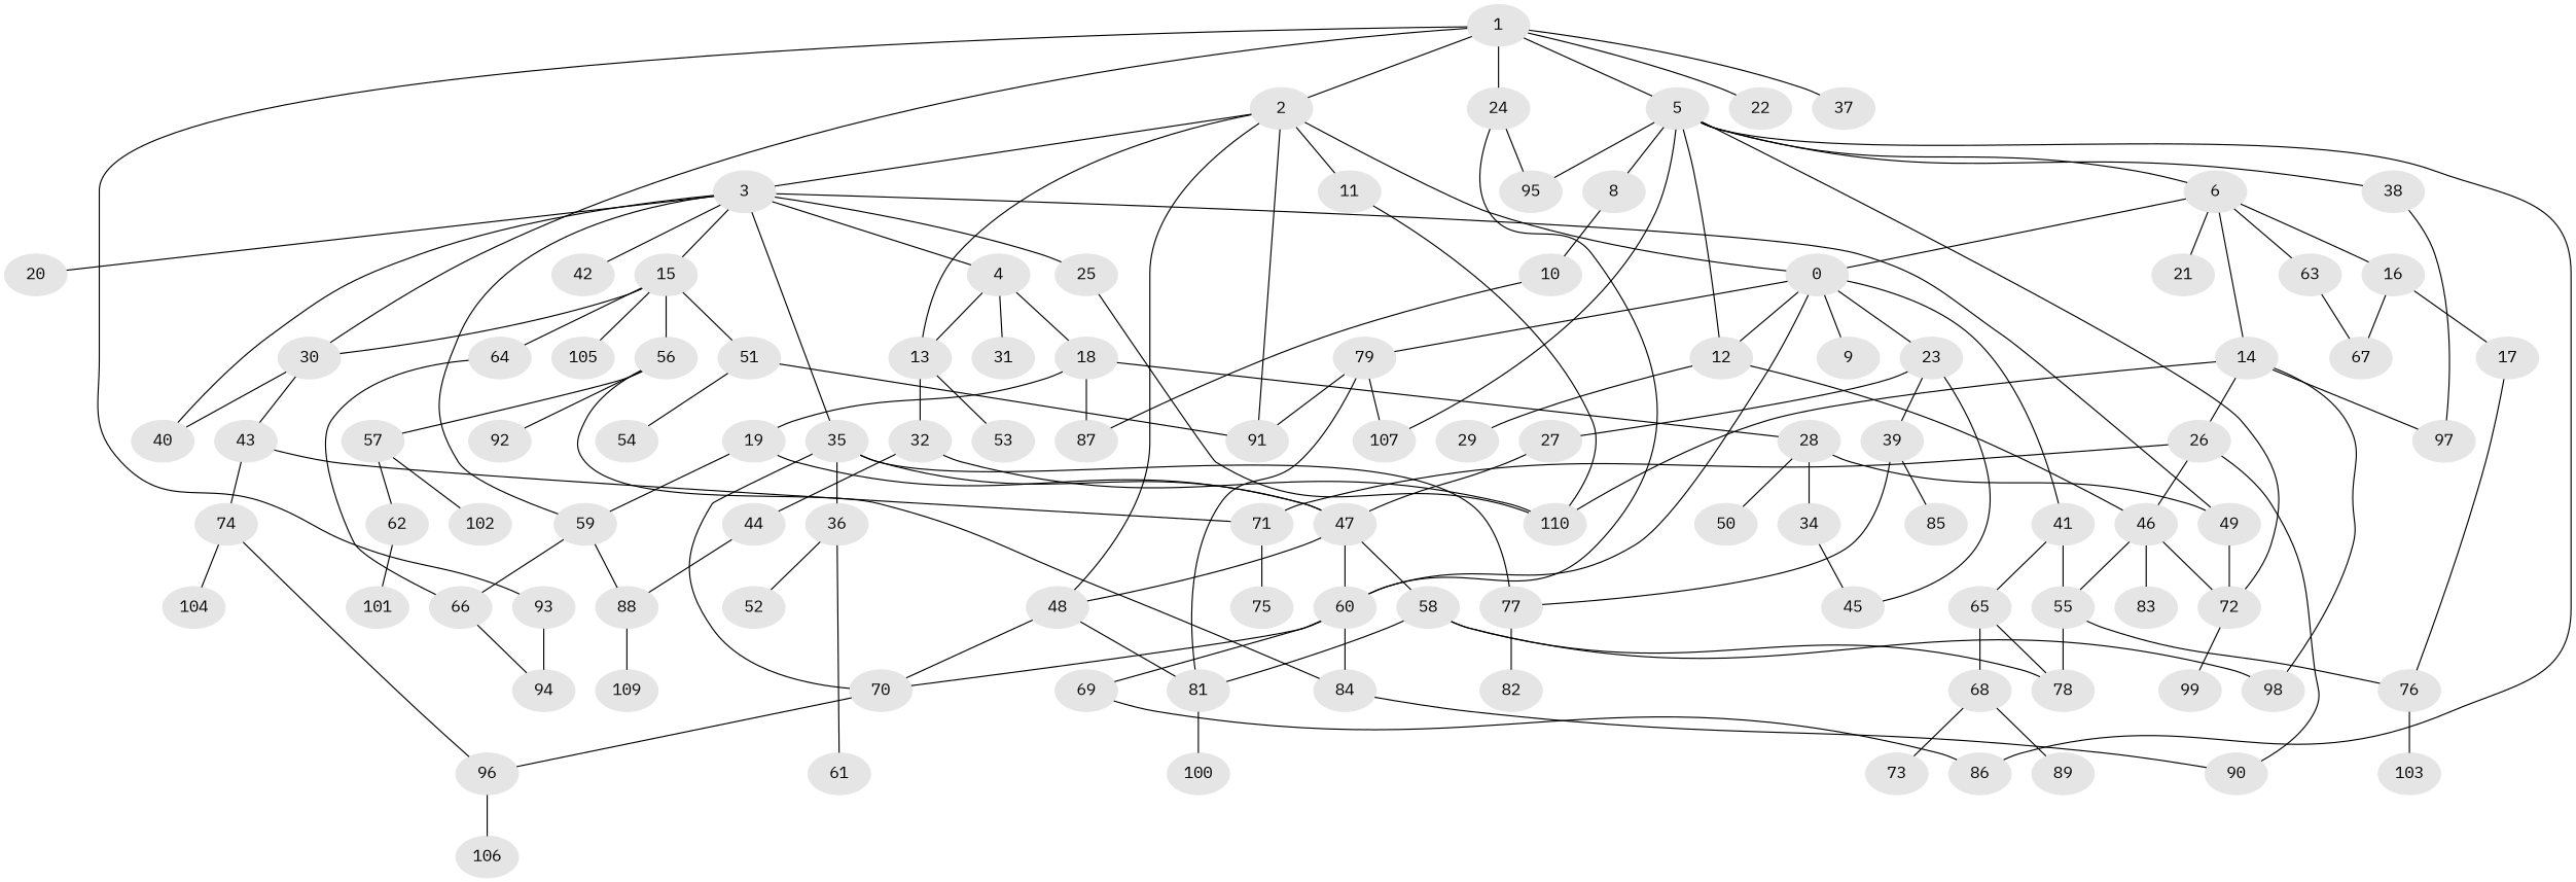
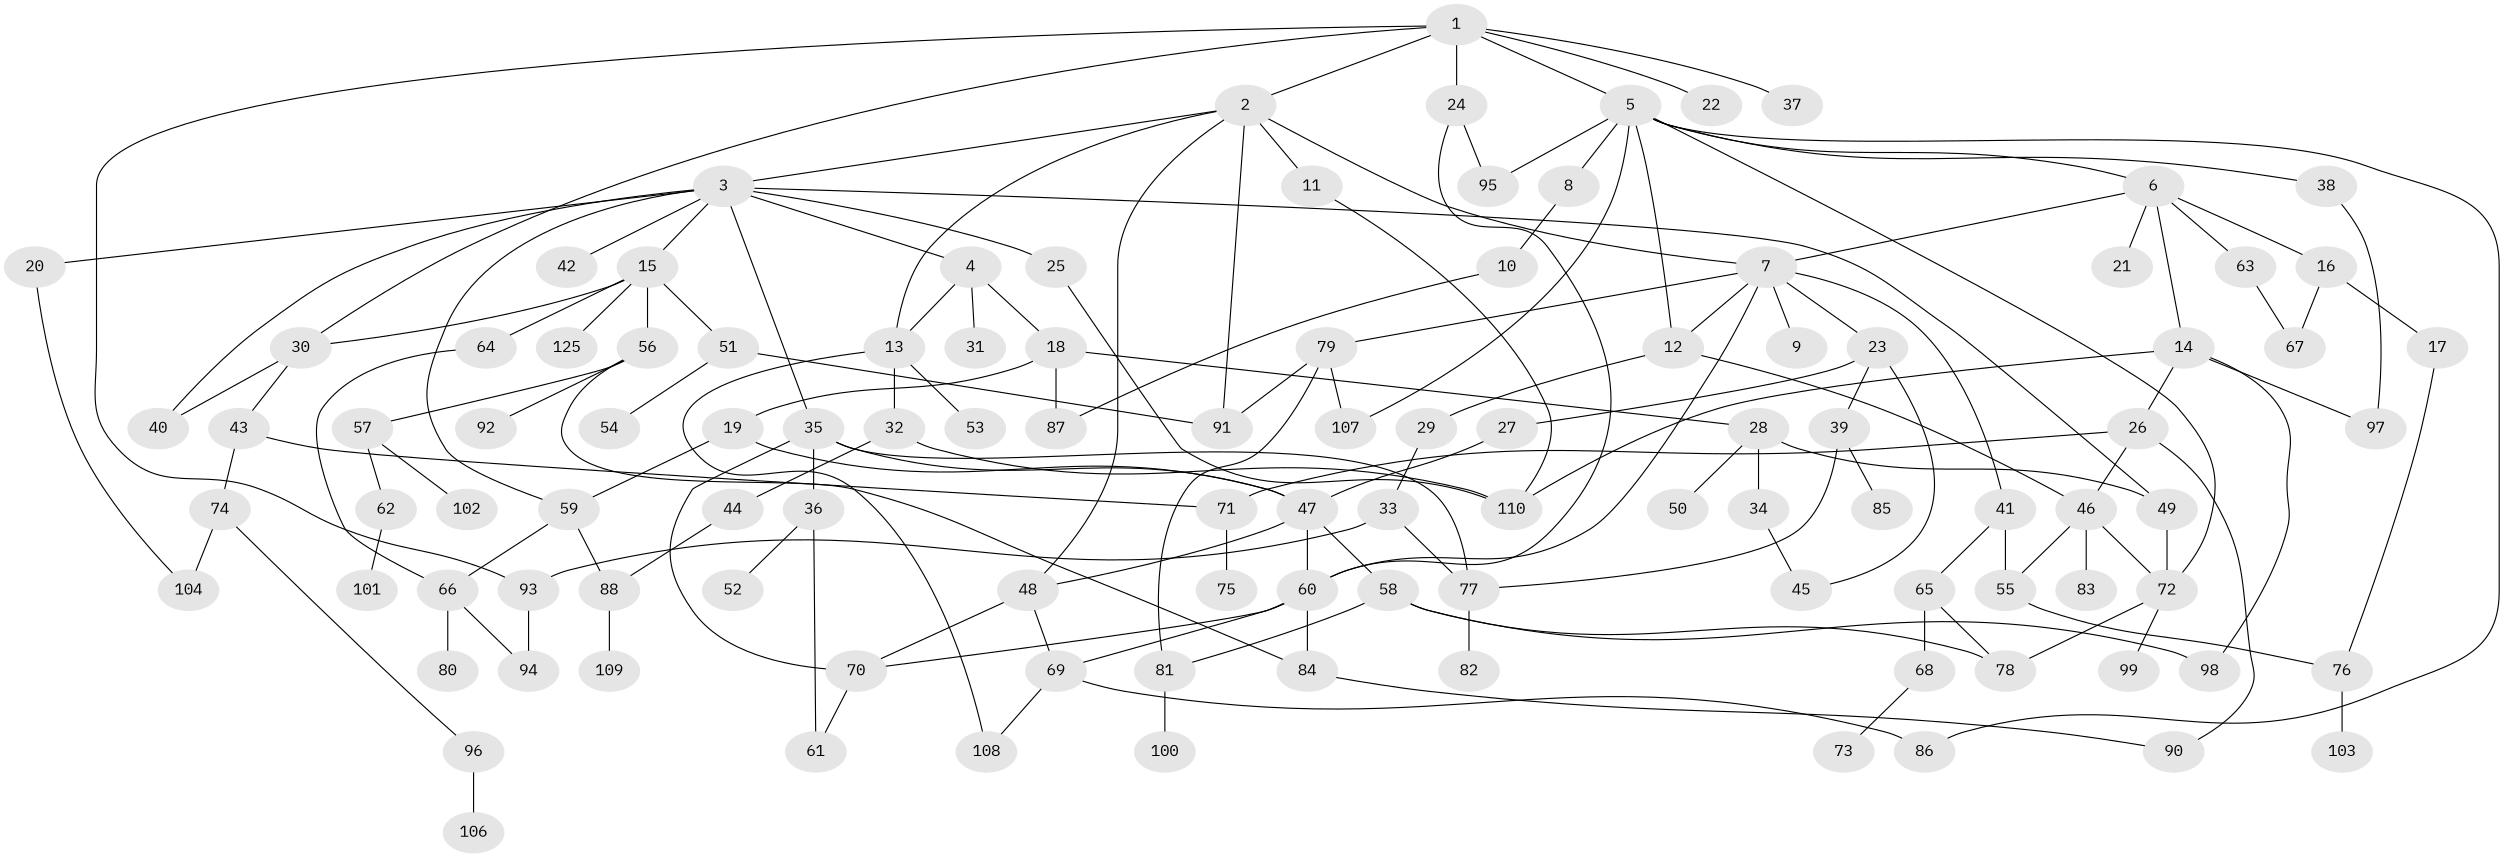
  graph {
    fontname="IBM Plex Mono"
    node [color=gray90 fontname="IBM Plex Mono" style=filled]
    edge [fontname="IBM Plex Mono"]
    1
    2
    5
    22
    24
    30
    37
    93
    3
-   7 [label=0]
+   7
    11
    13
    48
    91
    6
    8
    12
    38
    72
    86
    95
    107
    60
    40
    43
    94
    4
    15
    20
    25
    35
    42
    49
    59
    9
    23
    41
    79
    110
    32
    53
+   108
    70
    69
    18
    31
    51
    56
    64
-   105
+   105 [label=125]
    104
    47
    77
    36
    88
    66
    87
    19
    28
    14
    16
    21
    63
    10
    29
    46
    97
    99
    26
    98
    17
    67
    27
    39
    45
    55
    65
    84
    81
+   33
    83
    44
    71
    90
    54
    57
    92
    76
    103
    34
    50
    58
    85
    75
    74
    82
    52
    61
    96
    78
    68
    109
    62
    102
    101
    100
+   80
    73
-   89
    106
    1 -- 2
    1 -- 5
    1 -- 22
    1 -- 24
    1 -- 30
    1 -- 37
    1 -- 93
    2 -- 3
    2 -- 7
    2 -- 11
    2 -- 13
    2 -- 48
    2 -- 91
    5 -- 6
    5 -- 8
    5 -- 12
    5 -- 38
    5 -- 72
    5 -- 86
    5 -- 95
    5 -- 107
    24 -- 95
    24 -- 60
    30 -- 40
    30 -- 43
    93 -- 94
    3 -- 40
    3 -- 4
    3 -- 15
    3 -- 20
    3 -- 25
    3 -- 35
    3 -- 42
    3 -- 49
    3 -- 59
    7 -- 12
    7 -- 60
    7 -- 9
    7 -- 23
    7 -- 41
    7 -- 79
    11 -- 110
    13 -- 32
    13 -- 53
+   13 -- 108
    48 -- 70
-   48 -- 81
+   48 -- 69
    6 -- 7
    6 -- 14
    6 -- 16
    6 -- 21
    6 -- 63
    8 -- 10
    12 -- 29
    12 -- 46
    38 -- 97
    72 -- 99
    60 -- 70
    60 -- 69
    60 -- 84
    43 -- 71
    43 -- 74
    4 -- 13
    4 -- 18
    4 -- 31
    15 -- 30
    15 -- 51
    15 -- 56
    15 -- 64
    15 -- 105
+   20 -- 104
    25 -- 110
    35 -- 70
    35 -- 47
    35 -- 77
    35 -- 36
    49 -- 72
    59 -- 88
    59 -- 66
    23 -- 27
    23 -- 39
    23 -- 45
    41 -- 55
    41 -- 65
    79 -- 91
    79 -- 107
    79 -- 81
    32 -- 110
    32 -- 44
-   70 -- 96
+   70 -- 61
    69 -- 86
+   69 -- 108
    18 -- 87
    18 -- 19
    18 -- 28
    51 -- 91
    51 -- 54
    56 -- 84
    56 -- 57
    56 -- 92
    64 -- 66
    47 -- 48
    47 -- 60
    47 -- 58
    77 -- 82
    36 -- 52
    36 -- 61
    88 -- 109
    66 -- 94
+   66 -- 80
    19 -- 59
    19 -- 47
    28 -- 49
    28 -- 34
    28 -- 50
    14 -- 110
    14 -- 97
    14 -- 26
    14 -- 98
    16 -- 17
    16 -- 67
    63 -- 67
    10 -- 87
+   29 -- 33
    46 -- 72
    46 -- 55
    46 -- 83
    26 -- 46
    26 -- 71
    26 -- 90
    17 -- 76
    27 -- 47
    39 -- 77
    39 -- 85
    55 -- 76
-   55 -- 78
+   72 -- 78
    65 -- 78
    65 -- 68
    84 -- 90
    81 -- 100
+   33 -- 93
+   33 -- 77
    44 -- 88
    71 -- 75
    57 -- 62
    57 -- 102
    76 -- 103
    34 -- 45
    58 -- 98
    58 -- 81
    58 -- 78
    74 -- 104
    74 -- 96
    96 -- 106
    68 -- 73
-   68 -- 89
    62 -- 101
  }
